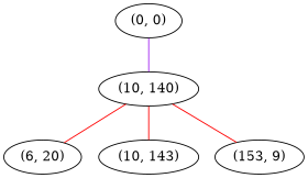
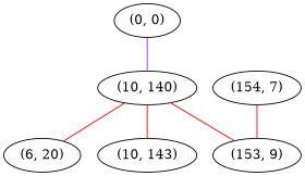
  graph {
    edge [color=red weight=1]
    "(0, 0)"
    "(10, 140)"
    "(6, 20)"
    "(10, 143)"
    "(153, 9)"
+   "(154, 7)"
    "(0, 0)" -- "(10, 140)" [color=purple weight=4]
    "(10, 140)" -- "(6, 20)"
    "(10, 140)" -- "(10, 143)"
    "(10, 140)" -- "(153, 9)"
+   "(154, 7)" -- "(153, 9)"
  }
